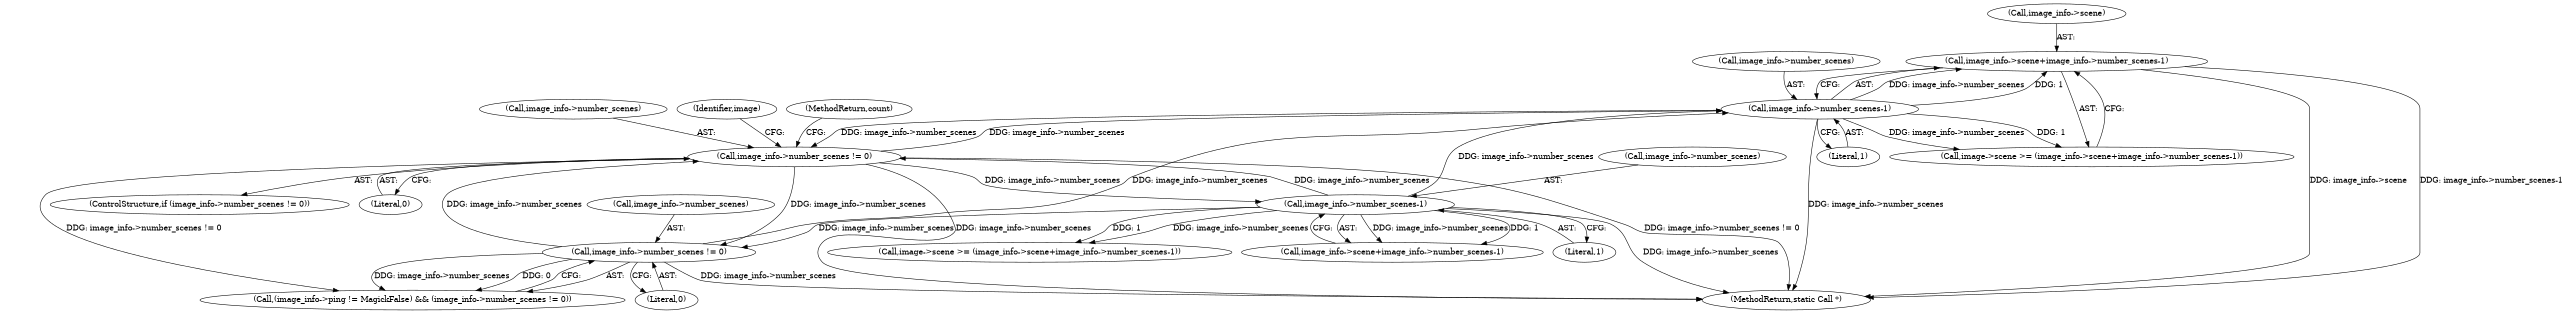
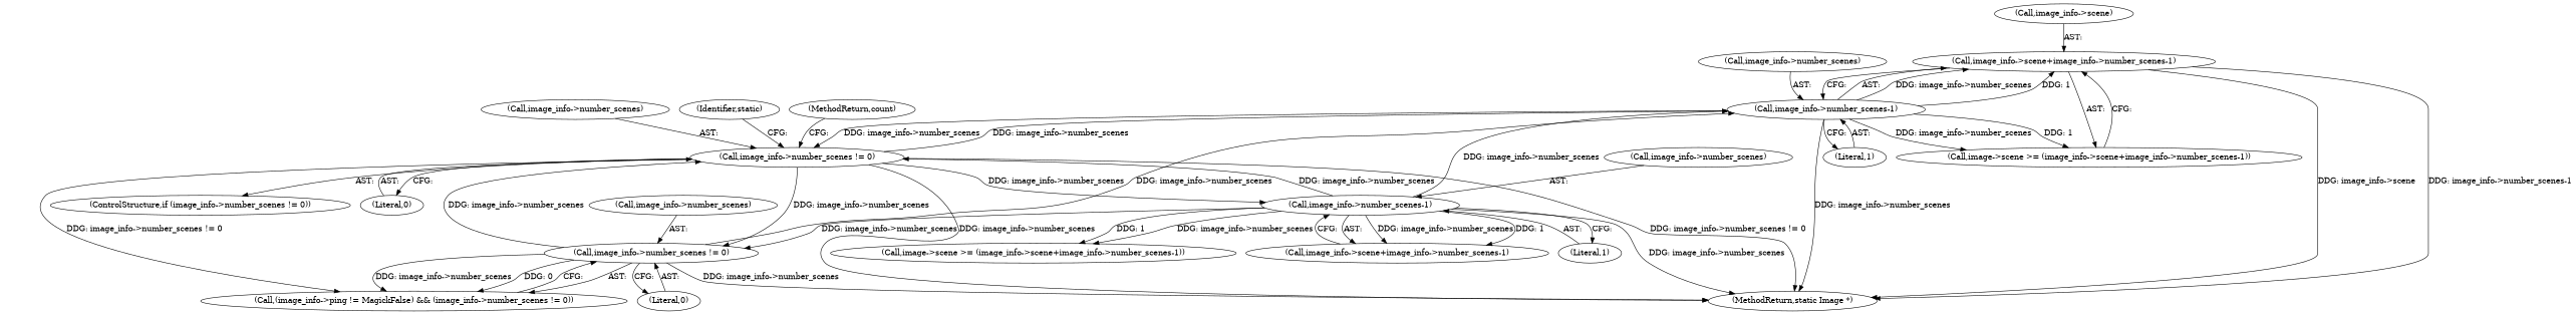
  digraph {
    n1 [label="(Call,image_info->scene+image_info->number_scenes-1)"]
    n2 [label="(Call,image_info->number_scenes-1)"]
    n3 [label="(Call,image->scene >= (image_info->scene+image_info->number_scenes-1))"]
-   n4 [label="(MethodReturn,static Call *)"]
+   n4 [label="(MethodReturn,static Image *)"]
    n5 [label="(Call,image_info->number_scenes != 0)"]
    n6 [label="(Literal,1)"]
    n7 [label="(Call,image_info->number_scenes-1)"]
    n8 [label="(Call,image_info->number_scenes != 0)"]
    n9 [label="(Call,(image_info->ping != MagickFalse) && (image_info->number_scenes != 0))"]
    n10 [label="(ControlStructure,if (image_info->number_scenes != 0))"]
    n11 [label="(Literal,0)"]
    n12 [label="(Call,image->scene >= (image_info->scene+image_info->number_scenes-1))"]
    n13 [label="(Call,image_info->scene+image_info->number_scenes-1)"]
    n14 [label="(Literal,1)"]
    n15 [label="(Literal,0)"]
    n16 [label="(Call,image_info->number_scenes)"]
    n17 [label="(Call,image_info->scene)"]
    n18 [label="(Call,image_info->number_scenes)"]
    n19 [label="(Call,image_info->number_scenes)"]
    n20 [label="(MethodReturn,count)"]
    n21 [label="(Call,image_info->number_scenes)"]
-   n22 [label="(Identifier,image)"]
+   n22 [label="(Identifier,static)"]
    n1 -> n2 [label="CFG: "]
    n1 -> n3 [label="AST: "]
    n1 -> n4 [label="DDG: image_info->scene"]
    n1 -> n4 [label="DDG: image_info->number_scenes-1"]
    n2 -> n1 [label="AST: "]
    n2 -> n1 [label="DDG: image_info->number_scenes"]
    n2 -> n1 [label="DDG: 1"]
    n2 -> n3 [label="DDG: image_info->number_scenes"]
    n2 -> n3 [label="DDG: 1"]
    n2 -> n4 [label="DDG: image_info->number_scenes"]
    n2 -> n5 [label="DDG: image_info->number_scenes"]
    n2 -> n6 [label="CFG: "]
    n3 -> n1 [label="CFG: "]
    n5 -> n2 [label="DDG: image_info->number_scenes"]
    n5 -> n4 [label="DDG: image_info->number_scenes"]
    n5 -> n4 [label="DDG: image_info->number_scenes != 0"]
    n5 -> n7 [label="DDG: image_info->number_scenes"]
    n5 -> n8 [label="DDG: image_info->number_scenes"]
    n5 -> n9 [label="DDG: image_info->number_scenes != 0"]
    n5 -> n10 [label="AST: "]
    n5 -> n11 [label="CFG: "]
    n6 -> n2 [label="AST: "]
    n7 -> n2 [label="DDG: image_info->number_scenes"]
    n7 -> n4 [label="DDG: image_info->number_scenes"]
    n7 -> n5 [label="DDG: image_info->number_scenes"]
    n7 -> n8 [label="DDG: image_info->number_scenes"]
    n7 -> n12 [label="DDG: image_info->number_scenes"]
    n7 -> n12 [label="DDG: 1"]
    n7 -> n13 [label="AST: "]
    n7 -> n13 [label="DDG: image_info->number_scenes"]
    n7 -> n13 [label="DDG: 1"]
    n7 -> n14 [label="CFG: "]
    n8 -> n2 [label="DDG: image_info->number_scenes"]
    n8 -> n4 [label="DDG: image_info->number_scenes"]
    n8 -> n5 [label="DDG: image_info->number_scenes"]
    n8 -> n9 [label="AST: "]
    n8 -> n9 [label="DDG: image_info->number_scenes"]
    n8 -> n9 [label="DDG: 0"]
    n8 -> n15 [label="CFG: "]
    n9 -> n8 [label="CFG: "]
    n11 -> n5 [label="AST: "]
    n13 -> n7 [label="CFG: "]
    n14 -> n7 [label="AST: "]
    n15 -> n8 [label="AST: "]
    n16 -> n7 [label="AST: "]
    n17 -> n1 [label="AST: "]
    n18 -> n8 [label="AST: "]
    n19 -> n2 [label="AST: "]
    n20 -> n5 [label="CFG: "]
    n21 -> n5 [label="AST: "]
    n22 -> n5 [label="CFG: "]
  }
